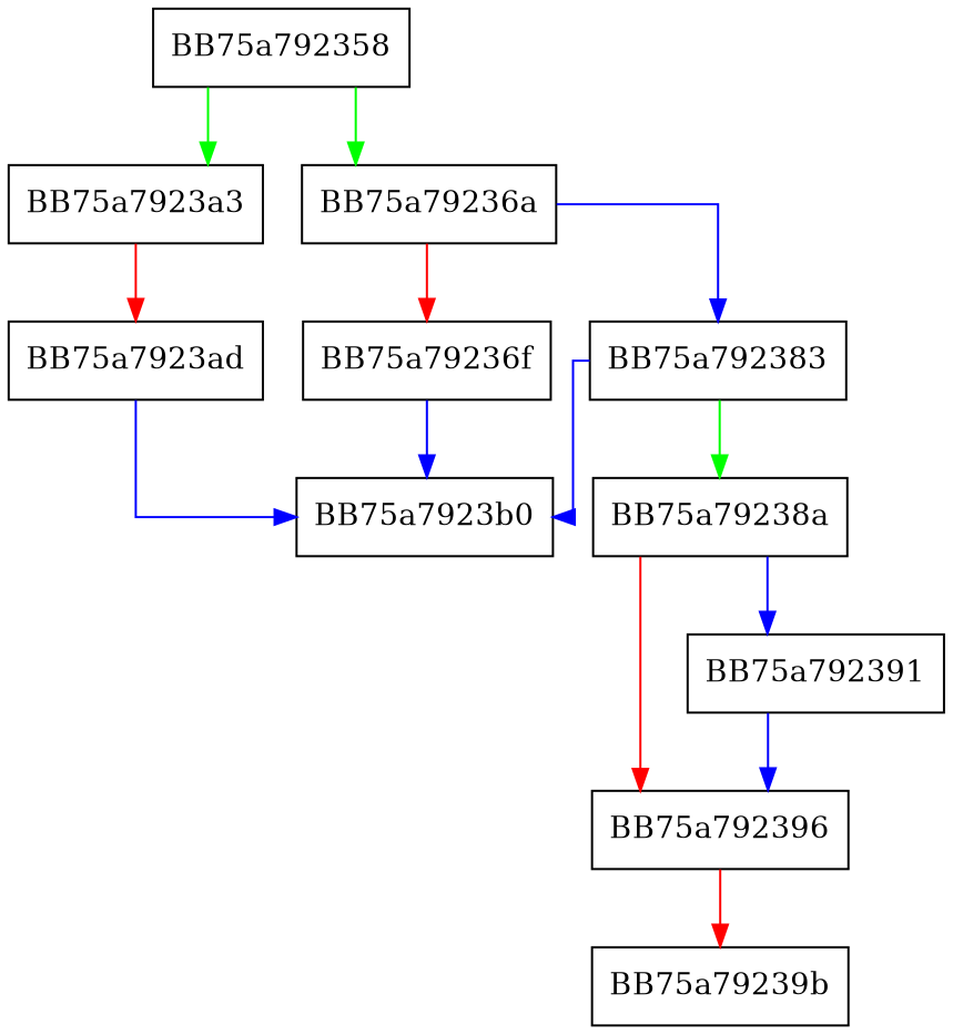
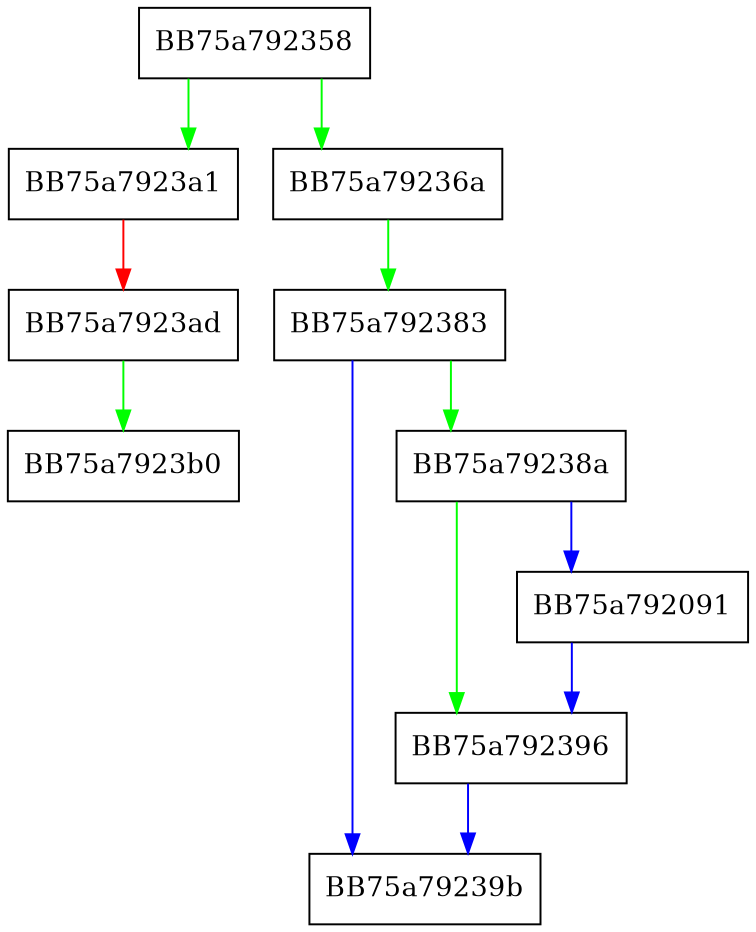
  digraph {
    splines=ortho
    node [shape=box]
    edge [color=blue]
    BB75a792358
-   BB75a7923a1 [label=BB75a7923a3]
+   BB75a7923a1
    BB75a79236a
    BB75a7923ad
    BB75a792383
-   BB75a79236f
    BB75a7923b0
    BB75a79239b
    BB75a79238a
    BB75a792396
-   BB75a792391
+   BB75a792391 [label=BB75a792091]
    BB75a792358 -> BB75a7923a1 [color=green]
    BB75a792358 -> BB75a79236a [color=green]
    BB75a7923a1 -> BB75a7923ad [color=red]
-   BB75a79236a -> BB75a792383
-   BB75a79236a -> BB75a79236f [color=red]
-   BB75a7923ad -> BB75a7923b0
-   BB75a792383 -> BB75a7923b0
+   BB75a79236a -> BB75a792383 [color=green]
+   BB75a7923ad -> BB75a7923b0 [color=green]
+   BB75a792383 -> BB75a79239b
    BB75a792383 -> BB75a79238a [color=green]
-   BB75a79236f -> BB75a7923b0
-   BB75a79238a -> BB75a792396 [color=red]
+   BB75a79238a -> BB75a792396 [color=green]
    BB75a79238a -> BB75a792391
-   BB75a792396 -> BB75a79239b [color=red]
+   BB75a792396 -> BB75a79239b
    BB75a792391 -> BB75a792396
  }
